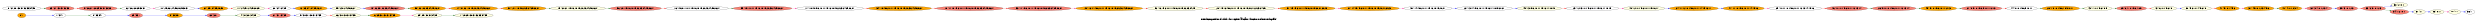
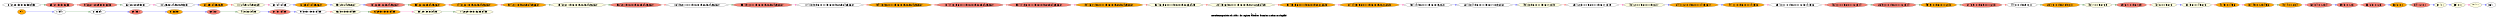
  digraph {
    label="Tree-decomposition of width 1 for register allocator (function _webserver_log_file)"
    rankdir=LR
    node [fillcolor=orange style=filled]
    edge [color=blue]
    n1 [label="0 | : "]
    n2 [fillcolor=white label="1 | 34 : "]
    n3 [fillcolor=white label="2 | 33 34 : "]
    n4 [fillcolor=salmon label="69 | 33 : "]
    n5 [label="3 | 32 33 : "]
    n6 [fillcolor=salmon label="68 | 32 : "]
    n7 [fillcolor=lightyellow label="4 | 31 32 : 34 35 "]
    n8 [fillcolor=salmon label="67 | 31 : 34 35 "]
    n9 [fillcolor=white label="5 | 30 31 : 30 31 34 35 "]
    n10 [fillcolor=lightyellow label="66 | 30 : 30 31 34 35 "]
    n11 [label="6 | 29 30 : 30 31 34 35 "]
    n12 [fillcolor=lightyellow label="65 | 29 : 30 31 34 35 "]
    n13 [fillcolor=lightyellow label="7 | 28 29 : 30 31 32 33 34 35 "]
    n14 [fillcolor=white label="8 | 27 28 : 30 31 32 33 34 35 "]
    n15 [fillcolor=salmon label="63 | 27 : 30 31 32 33 "]
    n16 [fillcolor=salmon label="9 | 26 27 : 28 29 30 31 32 33 "]
    n17 [fillcolor=white label="62 | 26 : 28 29 30 31 "]
    n18 [fillcolor=white label="10 | 25 26 : 24 25 28 29 30 31 "]
    n19 [label="61 | 25 : 24 25 28 29 "]
    n20 [fillcolor=lightyellow label="11 | 24 25 : 24 25 28 29 "]
    n21 [fillcolor=white label="60 | 24 : 24 25 "]
    n22 [label="12 | 23 24 : 24 25 26 27 "]
    n23 [fillcolor=lightyellow label="59 | 23 : 24 25 26 27 "]
    n24 [fillcolor=salmon label="13 | 22 23 : 22 23 24 25 26 27 "]
    n25 [label="58 | 22 : 22 23 24 25 26 27 "]
    n26 [label="14 | 21 22 : 18 19 22 23 24 25 26 27 "]
    n27 [label="57 | 21 : 18 19 22 23 24 25 26 27 "]
    n28 [fillcolor=lightyellow label="15 | 20 21 : 15 16 18 19 22 23 24 25 26 27 "]
    n29 [fillcolor=salmon label="56 | 20 : 15 16 18 19 22 23 24 25 26 27 "]
    n30 [fillcolor=white label="16 | 19 20 : 10 11 15 16 18 19 22 23 24 25 26 27 "]
    n31 [fillcolor=salmon label="55 | 19 : 10 11 15 16 18 19 22 23 24 25 26 27 "]
    n32 [fillcolor=white label="17 | 18 19 : 5 6 10 11 15 16 18 19 22 23 24 25 26 27 "]
    n33 [label="54 | 18 : 5 6 10 11 15 16 18 19 22 23 24 25 26 27 "]
    n34 [fillcolor=salmon label="18 | 17 18 : 5 6 10 11 15 16 18 19 22 23 24 25 26 27 "]
    n35 [fillcolor=salmon label="53 | 17 : 5 6 10 11 15 16 18 19 22 23 24 25 26 27 "]
    n36 [label="19 | 16 17 : 5 6 10 11 15 16 18 19 22 23 24 25 26 27 "]
    n37 [fillcolor=lightyellow label="52 | 16 : 5 6 10 11 15 16 18 19 22 23 24 25 "]
    n38 [fillcolor=lightyellow label="20 | 15 16 : 5 6 10 11 15 16 18 19 20 21 22 23 24 25 "]
    n39 [label="51 | 15 : 5 6 10 11 15 16 18 19 20 21 22 23 "]
    n40 [label="21 | 14 15 : 5 6 10 11 15 16 18 19 20 21 22 23 "]
    n41 [fillcolor=white label="50 | 14 : 5 6 10 11 15 16 18 19 20 21 "]
    n42 [fillcolor=white label="22 | 13 14 : 5 6 10 11 15 16 17 18 19 20 21 "]
    n43 [fillcolor=lightyellow label="49 | 13 : 5 6 10 11 15 16 17 18 19 "]
    n44 [fillcolor=white label="23 | 12 13 : 0 1 5 6 10 11 15 16 17 18 19 "]
    n45 [fillcolor=lightyellow label="48 | 12 : 0 1 5 6 10 11 15 16 17 "]
    n46 [label="24 | 11 12 : 0 1 5 6 10 11 14 15 16 17 "]
    n47 [label="47 | 11 : 0 1 5 6 10 11 14 15 16 "]
    n48 [fillcolor=white label="25 | 10 11 : 0 1 5 6 10 11 12 13 14 15 16 "]
    n49 [fillcolor=salmon label="46 | 10 : 0 1 5 6 10 11 12 13 14 "]
    n50 [fillcolor=salmon label="26 | 9 10 : 0 1 5 6 10 11 12 13 14 "]
    n51 [label="45 | 9 : 0 1 5 6 10 11 12 13 "]
    n52 [fillcolor=salmon label="27 | 8 9 : 0 1 5 6 9 10 11 12 13 "]
    n53 [fillcolor=white label="44 | 8 : 0 1 5 6 9 10 11 "]
    n54 [label="28 | 7 8 : 0 1 5 6 7 8 9 10 11 "]
    n55 [fillcolor=lightyellow label="43 | 7 : 0 1 5 6 7 8 9 "]
    n56 [fillcolor=salmon label="29 | 6 7 : 0 1 5 6 7 8 9 "]
    n57 [fillcolor=lightyellow label="42 | 6 : 0 1 5 6 7 8 "]
    n58 [fillcolor=lightyellow label="30 | 5 6 : 0 1 4 5 6 7 8 "]
    n59 [label="41 | 5 : 0 1 4 5 6 "]
    n60 [label="31 | 4 5 : 0 1 2 3 4 5 6 "]
    n61 [label="40 | 4 : 0 1 2 3 4 "]
    n62 [fillcolor=salmon label="32 | 3 4 : 0 1 2 3 4 "]
    n63 [fillcolor=salmon label="39 | 3 : 0 1 2 3 "]
    n64 [fillcolor=salmon label="33 | 2 3 : 0 1 2 3 "]
-   n65 [fillcolor=lightyellow label="38 | 2 : 0 1 "]
+   n65 [label="38 | 2 : 0 1 "]
    n66 [fillcolor=salmon label="34 | 1 2 : 0 1 "]
    n67 [fillcolor=lightyellow label="37 | 1 : "]
    n68 [fillcolor=lightyellow label="35 | 0 1 : "]
    n69 [fillcolor=lightyellow label="70 | 1 : "]
    n70 [fillcolor=white label="36 | : "]
    n1 -> n2
    n2 -> n3 [color=darkgreen]
    n3 -> n4
    n4 -> n5
    n5 -> n6
    n6 -> n7 [color=darkgreen]
    n7 -> n8
    n8 -> n9
    n9 -> n10 [color=red]
    n10 -> n11 [color=darkgreen]
    n11 -> n12 [color=deeppink]
    n12 -> n13 [color=darkgreen]
    n14 -> n15 [color=darkgreen]
    n15 -> n16 [color=red]
    n16 -> n17 [color=darkgreen]
    n17 -> n18 [color=deeppink]
    n18 -> n19
    n19 -> n20 [color=red]
    n20 -> n21 [color=deeppink]
    n21 -> n22
    n22 -> n23
    n23 -> n24
    n24 -> n25 [color=darkgreen]
    n25 -> n26 [color=red]
    n26 -> n27 [color=red]
    n27 -> n28 [color=darkgreen]
    n28 -> n29 [color=darkgreen]
    n29 -> n30 [color=red]
    n30 -> n31 [color=darkgreen]
    n31 -> n32 [color=deeppink]
    n32 -> n33 [color=red]
    n33 -> n34 [color=red]
    n34 -> n35 [color=red]
    n35 -> n36 [color=deeppink]
    n36 -> n37 [color=red]
    n37 -> n38 [color=red]
    n38 -> n39 [color=red]
    n39 -> n40 [color=deeppink]
    n40 -> n41 [color=deeppink]
    n41 -> n42
    n42 -> n43
    n43 -> n44 [color=red]
    n44 -> n45 [color=deeppink]
    n45 -> n46
    n46 -> n47
    n47 -> n48 [color=deeppink]
    n48 -> n49 [color=red]
    n49 -> n50 [color=darkgreen]
    n50 -> n51 [color=darkgreen]
    n51 -> n52 [color=darkgreen]
    n52 -> n53 [color=red]
    n53 -> n54 [color=darkgreen]
    n54 -> n55 [color=darkgreen]
    n55 -> n56 [color=darkgreen]
    n56 -> n57 [color=red]
    n57 -> n58
    n58 -> n59 [color=red]
    n59 -> n60 [color=deeppink]
    n60 -> n61 [color=darkgreen]
    n61 -> n62 [color=deeppink]
    n62 -> n63
    n63 -> n64 [color=red]
    n64 -> n65
-   n64 -> n66 [color=darkgreen]
+   n65 -> n66 [color=darkgreen]
    n66 -> n67
    n67 -> n68
    n68 -> n69 [color=deeppink]
    n69 -> n70
  }
